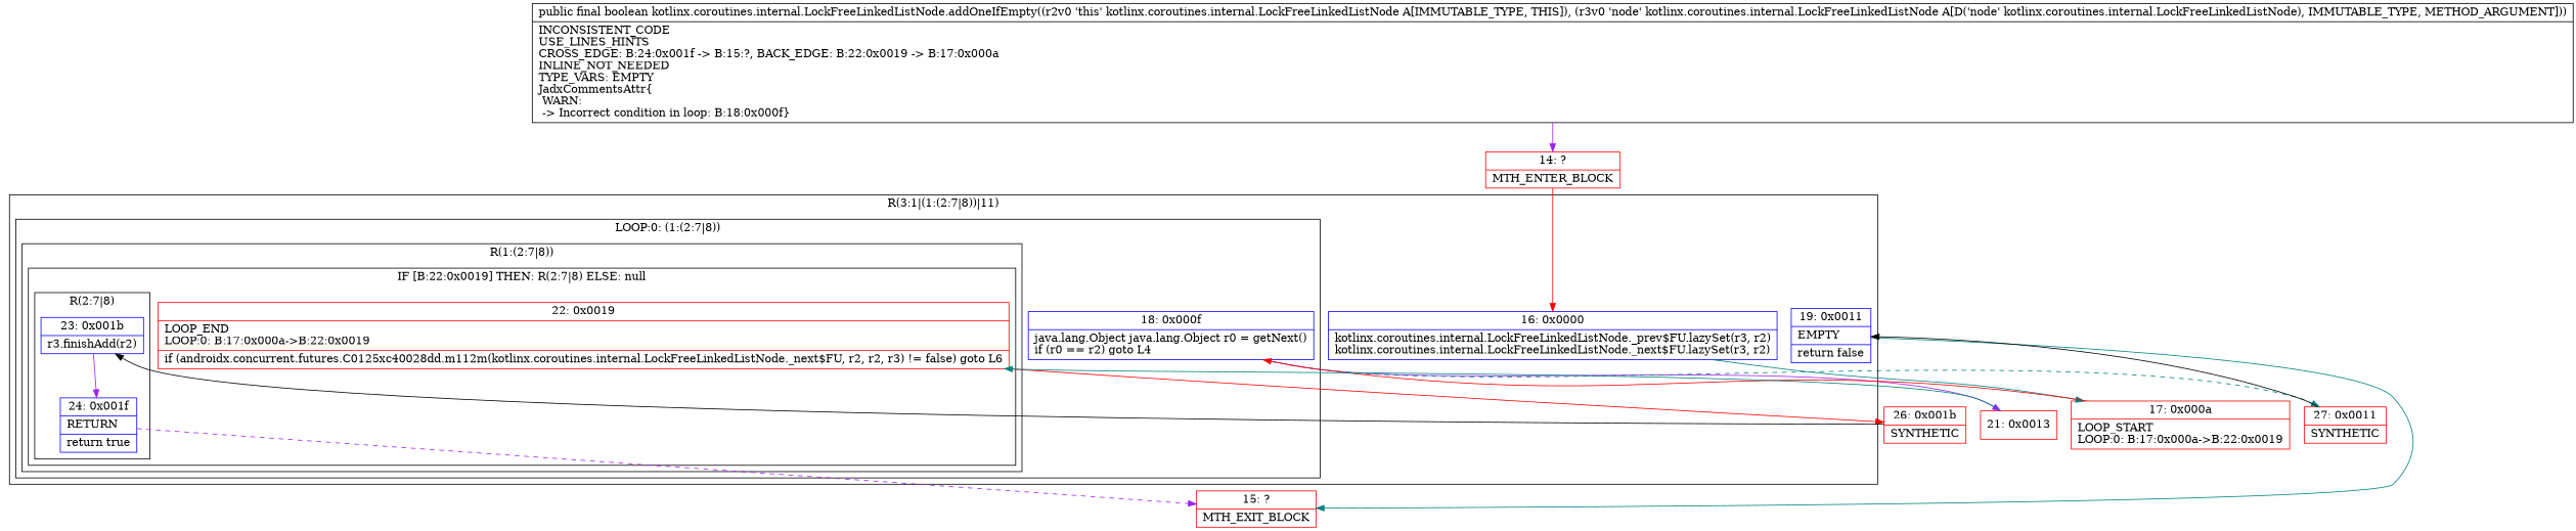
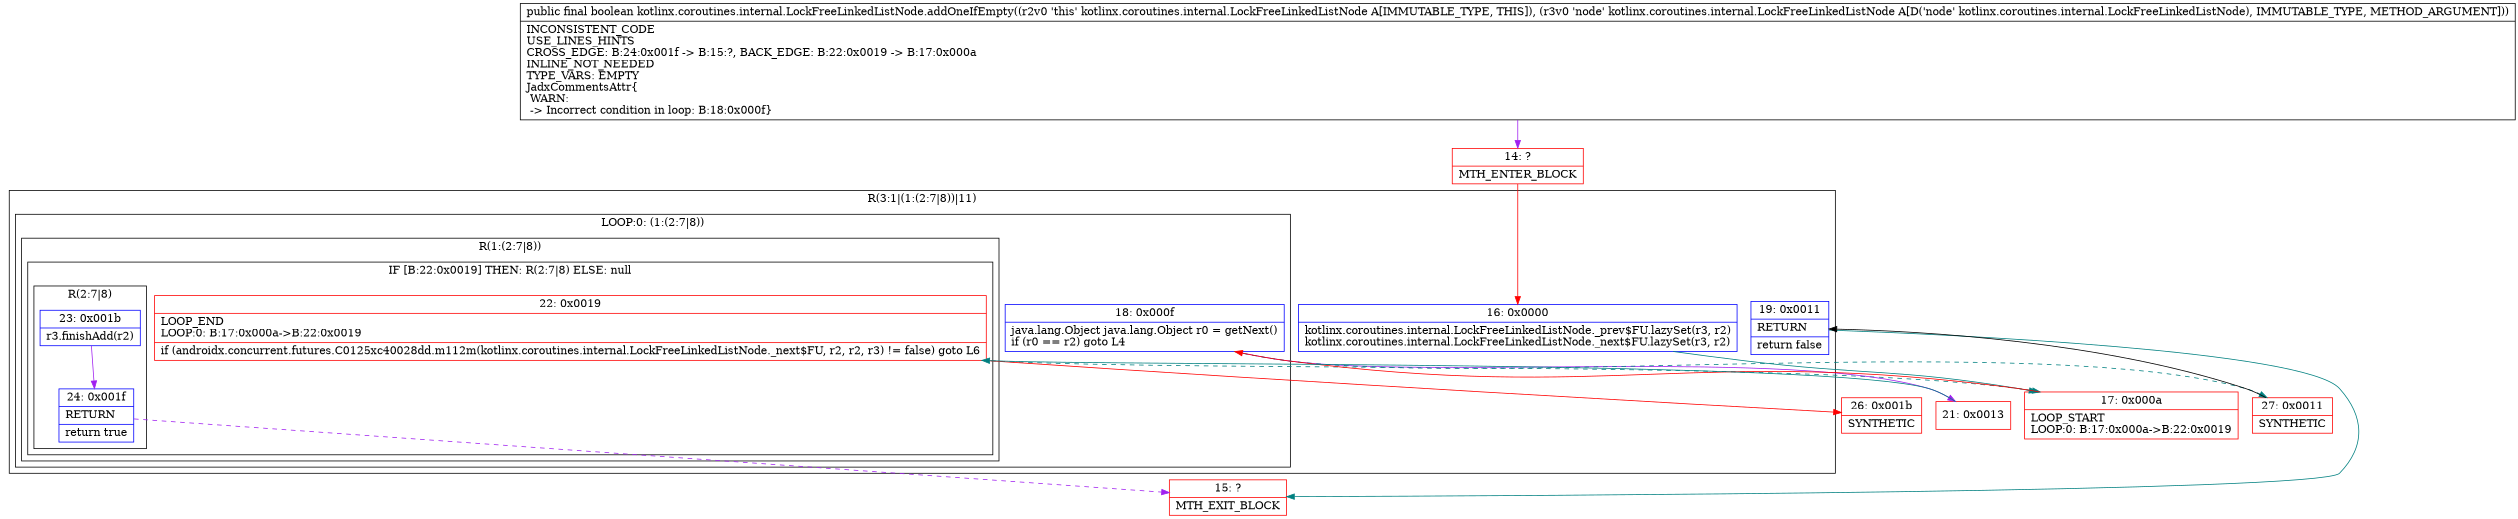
  digraph {
    node [color=red shape=record]
    edge [color=teal]
    n1 [color=blue label="{23\:\ 0x001b|r3.finishAdd(r2)\l}"]
    n2 [color=blue label="{24\:\ 0x001f|RETURN\l|return true\l}"]
    n3 [label="{22\:\ 0x0019|LOOP_END\lLOOP:0: B:17:0x000a\-\>B:22:0x0019\l|if (androidx.concurrent.futures.C0125xc40028dd.m112m(kotlinx.coroutines.internal.LockFreeLinkedListNode._next$FU, r2, r2, r3) != false) goto L6\l}"]
    n4 [color=blue label="{18\:\ 0x000f|java.lang.Object java.lang.Object r0 = getNext()\lif (r0 == r2) goto L4\l}"]
    n5 [color=blue label="{16\:\ 0x0000|kotlinx.coroutines.internal.LockFreeLinkedListNode._prev$FU.lazySet(r3, r2)\lkotlinx.coroutines.internal.LockFreeLinkedListNode._next$FU.lazySet(r3, r2)\l}"]
-   n6 [color=blue label="{19\:\ 0x0011|EMPTY\l|return false\l}"]
+   n6 [color=blue label="{19\:\ 0x0011|RETURN\l|return false\l}"]
    n7 [label="{15\:\ ?|MTH_EXIT_BLOCK\l}"]
    n8 [label="{17\:\ 0x000a|LOOP_START\lLOOP:0: B:17:0x000a\-\>B:22:0x0019\l}"]
    n9 [label="{26\:\ 0x001b|SYNTHETIC\l}"]
    n10 [label="{21\:\ 0x0013}"]
    n11 [label="{27\:\ 0x0011|SYNTHETIC\l}"]
    n12 [label="{14\:\ ?|MTH_ENTER_BLOCK\l}"]
    n13 [label="{public final boolean kotlinx.coroutines.internal.LockFreeLinkedListNode.addOneIfEmpty((r2v0 'this' kotlinx.coroutines.internal.LockFreeLinkedListNode A[IMMUTABLE_TYPE, THIS]), (r3v0 'node' kotlinx.coroutines.internal.LockFreeLinkedListNode A[D('node' kotlinx.coroutines.internal.LockFreeLinkedListNode), IMMUTABLE_TYPE, METHOD_ARGUMENT]))  | INCONSISTENT_CODE\lUSE_LINES_HINTS\lCROSS_EDGE: B:24:0x001f \-\> B:15:?, BACK_EDGE: B:22:0x0019 \-\> B:17:0x000a\lINLINE_NOT_NEEDED\lTYPE_VARS: EMPTY\lJadxCommentsAttr\{\l WARN: \l \-\> Incorrect condition in loop: B:18:0x000f\}\l}" color=""]
    subgraph cluster_1 {
      label="R(3:1|(1:(2:7|8))|11)"
      n5
      n6
      subgraph cluster_2 {
        label="LOOP:0: (1:(2:7|8))"
        n4
        subgraph cluster_3 {
          label="R(1:(2:7|8))"
          subgraph cluster_4 {
            label="IF [B:22:0x0019] THEN: R(2:7|8) ELSE: null"
            n3
            subgraph cluster_5 {
              label="R(2:7|8)"
              n1
              n2
            }
          }
        }
      }
    }
    n1 -> n2 [color=purple]
    n2 -> n7 [color=purple style=dashed]
+   n3 -> n8 [style=dashed]
    n3 -> n9 [color=red]
    n4 -> n10 [color=purple]
    n4 -> n11 [style=dashed]
    n5 -> n8
    n6 -> n7
    n8 -> n4 [color=red]
-   n9 -> n1 [color=black]
    n10 -> n3
    n11 -> n6 [color=black]
    n12 -> n5 [color=red]
    n13 -> n12 [color=purple]
  }
